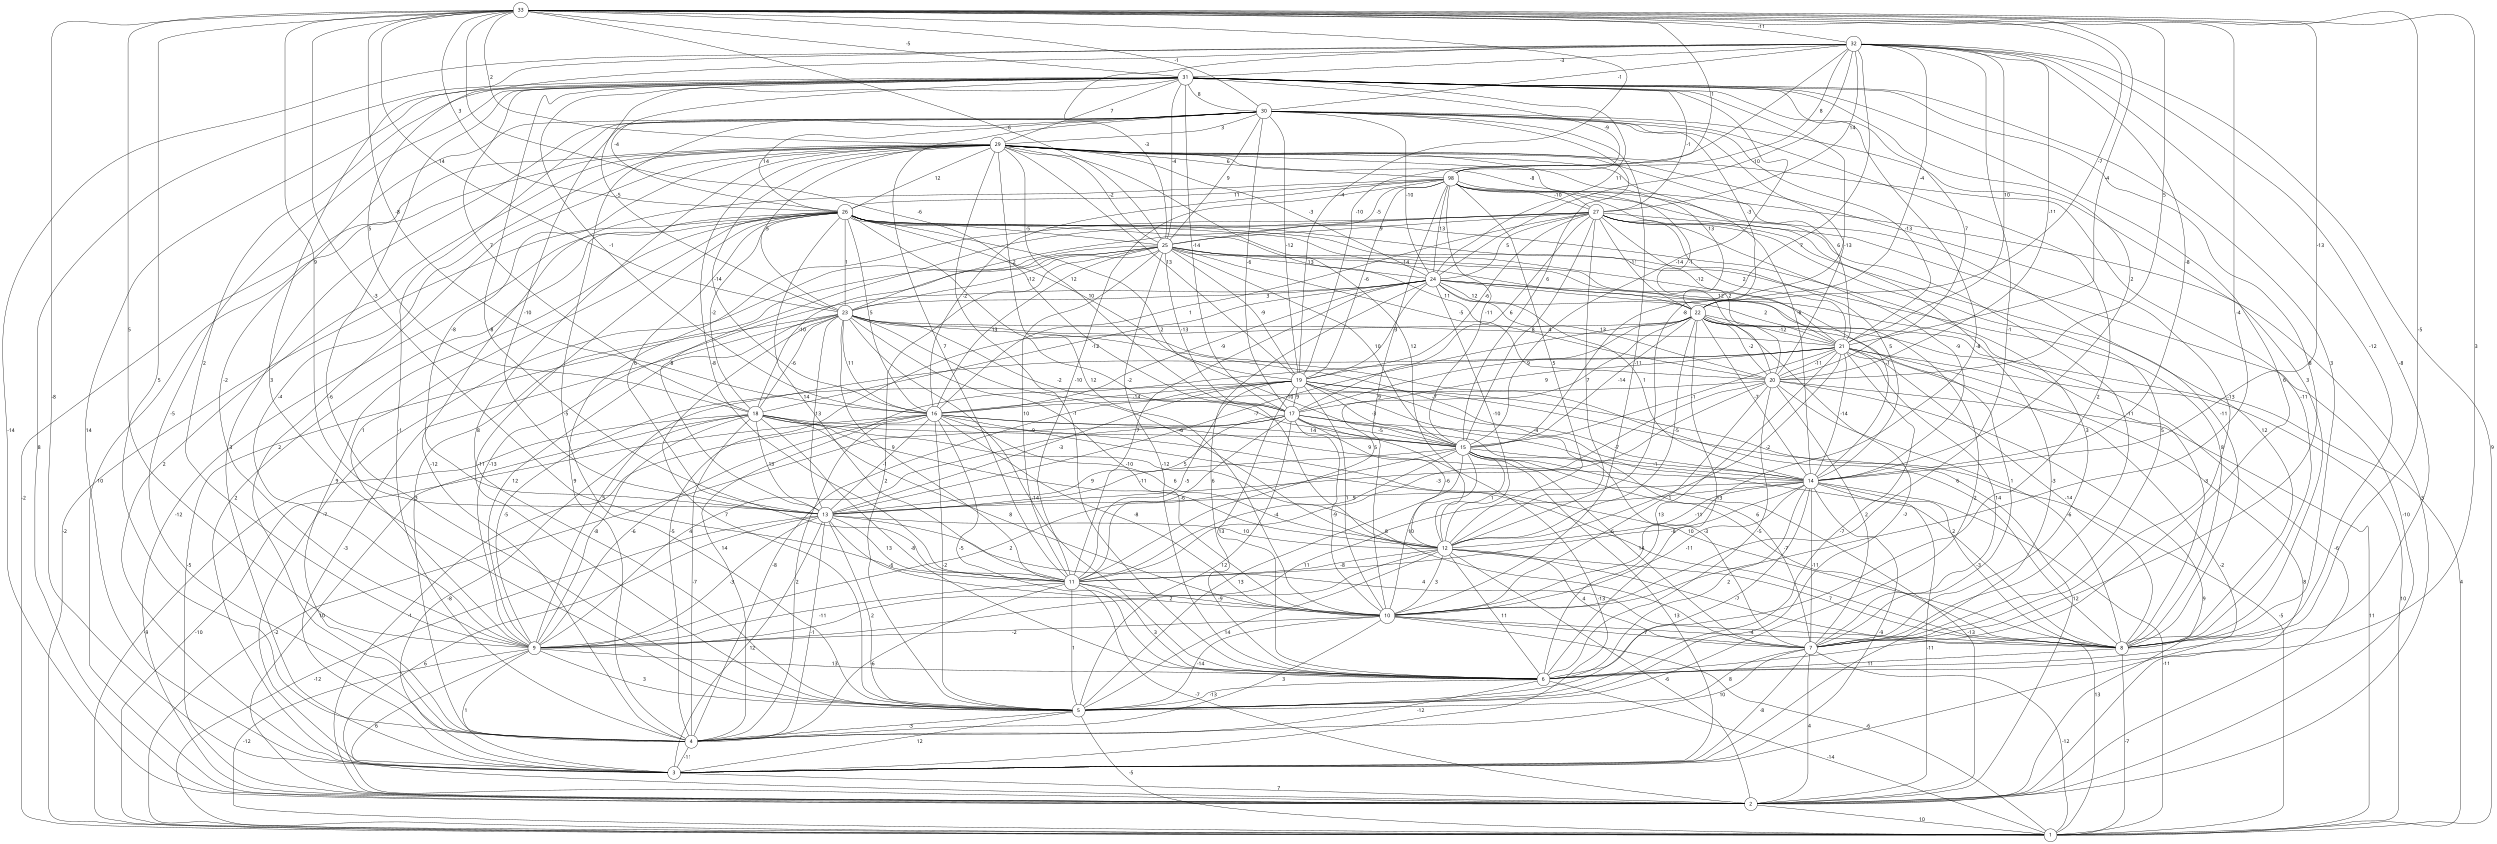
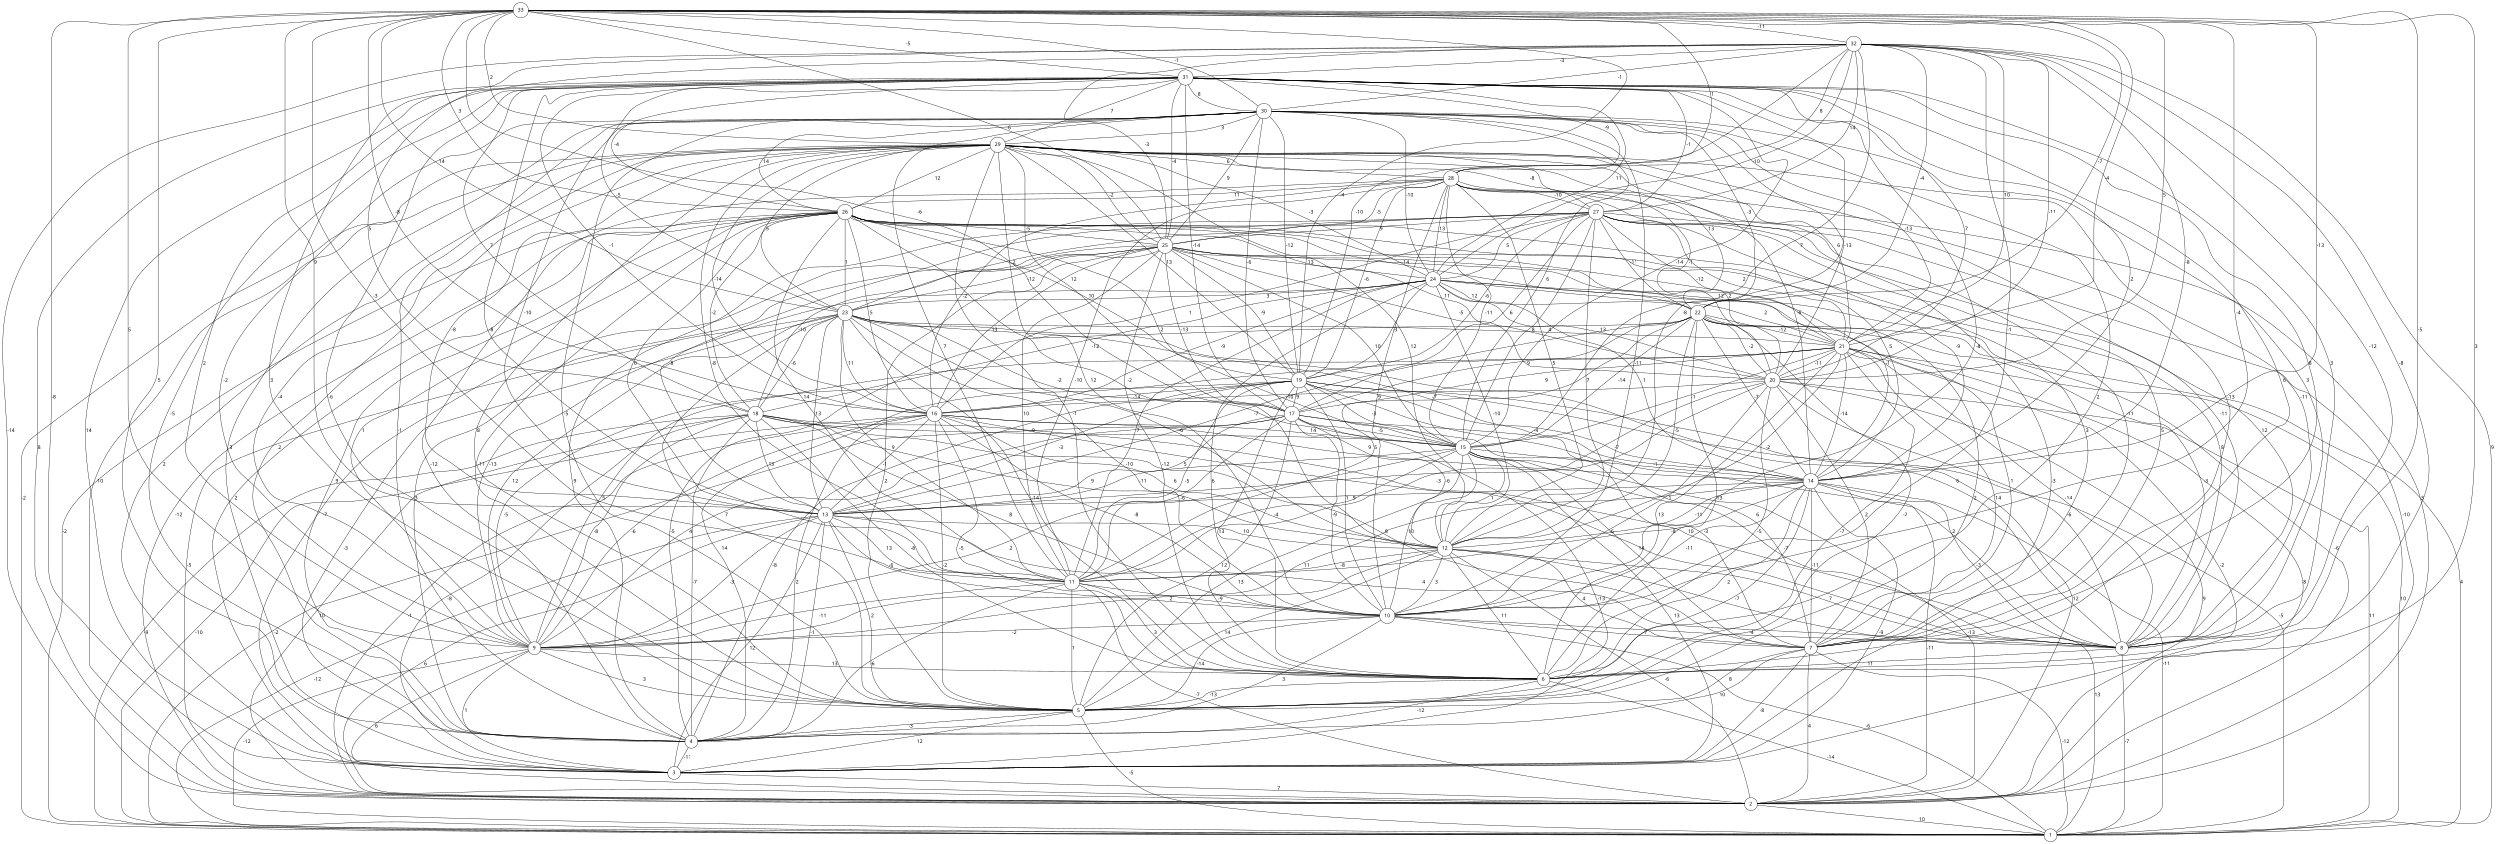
  graph {
    fontname="Noto Sans"
    node [fontname="Noto Sans" shape=circle]
    edge [fontname="Noto Sans"]
    33
    3
    4
    6
    8
    9
    10
    11
    13
    14
    16
    17
    19
    20
    21
    22
    23
    25
    26
-   28 [label=98]
+   28
    29
    30
    31
    32
    2
    1
    5
    7
    12
    15
    18
    24
    27
    33 -- 3 [label=-8]
    33 -- 4 [label=5]
    33 -- 6 [label=3]
    33 -- 8 [label=-5]
    33 -- 9 [label=5]
    33 -- 10 [label=-4]
    33 -- 11 [label=-3]
    33 -- 13 [label=9]
    33 -- 14 [label=-13]
    33 -- 16 [label=-8]
    33 -- 17 [label=-6]
    33 -- 19 [label=-4]
    33 -- 20 [label=5]
    33 -- 21 [label=-4]
    33 -- 22 [label=-7]
    33 -- 23 [label=14]
    33 -- 25 [label=-6]
    33 -- 26 [label=3]
    33 -- 28 [label=1]
    33 -- 29 [label=2]
    33 -- 30 [label=-1]
    33 -- 31 [label=-5]
    33 -- 32 [label=-11]
    3 -- 2 [label=7]
    4 -- 3 [label=-11]
    6 -- 4 [label=-12]
    6 -- 1 [label=-14]
    6 -- 5 [label=-13]
    8 -- 6 [label=11]
    8 -- 1 [label=-7]
    9 -- 3 [label=1]
    9 -- 6 [label=13]
    9 -- 2 [label=6]
    9 -- 1 [label=-12]
    9 -- 5 [label=3]
    10 -- 4 [label=3]
    10 -- 8 [label=-4]
    10 -- 9 [label=-2]
    10 -- 1 [label=-6]
    10 -- 5 [label=-14]
    10 -- 7 [label=-7]
    11 -- 4 [label=-6]
    11 -- 6 [label=3]
    11 -- 9 [label=-11]
    11 -- 10 [label=-9]
    11 -- 2 [label=-7]
    11 -- 5 [label=1]
    13 -- 3 [label=12]
    13 -- 4 [label=-1]
    13 -- 8 [label=4]
    13 -- 9 [label=-3]
    13 -- 10 [label=-6]
    13 -- 11 [label=13]
    13 -- 2 [label=6]
    13 -- 1 [label=-12]
    13 -- 5 [label=2]
    13 -- 12 [label=10]
    14 -- 3 [label=-9]
    14 -- 6 [label=2]
    14 -- 8 [label=-3]
    14 -- 9 [label=11]
    14 -- 10 [label=-11]
    14 -- 11 [label=-8]
    14 -- 13 [label=9]
    14 -- 2 [label=-11]
    14 -- 1 [label=-11]
    14 -- 5 [label=-7]
    14 -- 7 [label=-11]
    14 -- 12 [label=-11]
    16 -- 4 [label=2]
    16 -- 6 [label=-5]
    16 -- 8 [label=-6]
    16 -- 9 [label=-6]
    16 -- 10 [label=-8]
    16 -- 13 [label=-1]
    16 -- 14 [label=9]
    16 -- 2 [label=-1]
    16 -- 1 [label=-10]
    16 -- 5 [label=-2]
    16 -- 12 [label=6]
    16 -- 15 [label=14]
    17 -- 3 [label=-13]
    17 -- 8 [label=2]
    17 -- 9 [label=4]
    17 -- 10 [label=-9]
    17 -- 11 [label=-6]
    17 -- 13 [label=5]
    17 -- 1 [label=-2]
    17 -- 5 [label=12]
    17 -- 7 [label=-3]
    17 -- 12 [label=-6]
    17 -- 15 [label=-5]
    19 -- 4 [label=-8]
    19 -- 6 [label=13]
    19 -- 9 [label=-5]
    19 -- 10 [label=1]
    19 -- 11 [label=-5]
    19 -- 13 [label=-3]
    19 -- 14 [label=-4]
    19 -- 16 [label=-14]
    19 -- 17 [label=9]
    19 -- 2 [label=12]
    19 -- 1 [label=-5]
    19 -- 7 [label=6]
    19 -- 15 [label=-3]
    20 -- 6 [label=-5]
    20 -- 8 [label=-6]
    20 -- 10 [label=1]
    20 -- 11 [label=-3]
    20 -- 13 [label=-7]
    20 -- 16 [label=-10]
    20 -- 2 [label=9]
    20 -- 1 [label=11]
    20 -- 7 [label=2]
    21 -- 3 [label=-2]
    21 -- 4 [label=14]
    21 -- 6 [label=13]
    21 -- 8 [label=-14]
    21 -- 9 [label=5]
    21 -- 14 [label=-14]
    21 -- 17 [label=9]
    21 -- 20 [label=-11]
    21 -- 2 [label=8]
    21 -- 1 [label=10]
    21 -- 5 [label=-7]
    21 -- 7 [label=14]
    21 -- 12 [label=-2]
    21 -- 15 [label=-1]
    22 -- 4 [label=-5]
    22 -- 6 [label=13]
    22 -- 8 [label=-3]
    22 -- 11 [label=5]
    22 -- 13 [label=-7]
    22 -- 14 [label=-7]
    22 -- 17 [label=9]
    22 -- 20 [label=-2]
    22 -- 21 [label=-12]
    22 -- 1 [label=4]
    22 -- 5 [label=-2]
    22 -- 7 [label=1]
    22 -- 12 [label=-5]
    22 -- 15 [label=-14]
    23 -- 3 [label=-3]
    23 -- 6 [label=-14]
    23 -- 8 [label=6]
    23 -- 9 [label=12]
    23 -- 10 [label=-10]
    23 -- 11 [label=9]
    23 -- 13 [label=13]
    23 -- 14 [label=-7]
    23 -- 16 [label=11]
    23 -- 21 [label=4]
    23 -- 2 [label=-5]
    23 -- 5 [label=7]
    23 -- 12 [label=-6]
    23 -- 15 [label=-2]
    23 -- 18 [label=-6]
    25 -- 3 [label=-7]
    25 -- 4 [label=3]
    25 -- 6 [label=-12]
    25 -- 8 [label=8]
    25 -- 11 [label=10]
    25 -- 14 [label=-1]
    25 -- 16 [label=13]
    25 -- 17 [label=-13]
    25 -- 19 [label=-9]
    25 -- 20 [label=-5]
    25 -- 21 [label=12]
    25 -- 23 [label=-12]
    25 -- 5 [label=2]
    25 -- 15 [label=10]
    25 -- 18 [label=-10]
    25 -- 24 [label=13]
    26 -- 3 [label=2]
    26 -- 4 [label=9]
    26 -- 9 [label=1]
    26 -- 11 [label=14]
    26 -- 13 [label=6]
    26 -- 14 [label=5]
    26 -- 16 [label=5]
    26 -- 19 [label=10]
    26 -- 20 [label=11]
    26 -- 21 [label=-12]
    26 -- 22 [label=14]
    26 -- 23 [label=1]
    26 -- 25 [label=-5]
    26 -- 2 [label=-12]
    26 -- 1 [label=-2]
    26 -- 5 [label=-11]
    26 -- 7 [label=3]
    26 -- 12 [label=-2]
    26 -- 15 [label=2]
    26 -- 18 [label=-2]
    28 -- 3 [label=-3]
    28 -- 4 [label=-12]
    28 -- 8 [label=-11]
    28 -- 10 [label=9]
    28 -- 11 [label=-10]
    28 -- 16 [label=-2]
    28 -- 19 [label=-6]
    28 -- 25 [label=-5]
    28 -- 26 [label=11]
    28 -- 2 [label=3]
    28 -- 7 [label=-11]
    28 -- 12 [label=5]
    28 -- 15 [label=-11]
    28 -- 24 [label=13]
    28 -- 27 [label=-10]
    29 -- 3 [label=2]
    29 -- 4 [label=2]
    29 -- 6 [label=-1]
    29 -- 8 [label=-11]
    29 -- 9 [label=-4]
    29 -- 10 [label=12]
    29 -- 11 [label=-8]
    29 -- 13 [label=-8]
    29 -- 14 [label=-6]
    29 -- 16 [label=-14]
    29 -- 17 [label=12]
    29 -- 19 [label=13]
    29 -- 20 [label=-1]
    29 -- 21 [label=6]
    29 -- 22 [label=13]
    29 -- 23 [label=5]
    29 -- 25 [label=-2]
    29 -- 26 [label=12]
    29 -- 28 [label=6]
    29 -- 2 [label=10]
    29 -- 1 [label=-2]
    29 -- 5 [label=8]
    29 -- 7 [label=-13]
    29 -- 12 [label=12]
    29 -- 24 [label=-3]
    29 -- 27 [label=-8]
    30 -- 3 [label=3]
    30 -- 4 [label=-1]
    30 -- 6 [label=2]
    30 -- 8 [label=3]
    30 -- 9 [label=-2]
    30 -- 10 [label=-11]
    30 -- 11 [label=7]
    30 -- 13 [label=-10]
    30 -- 17 [label=-6]
    30 -- 19 [label=-12]
    30 -- 20 [label=-13]
    30 -- 21 [label=-13]
    30 -- 22 [label=-3]
    30 -- 25 [label=9]
    30 -- 26 [label=14]
    30 -- 29 [label=3]
    30 -- 5 [label=-5]
    30 -- 15 [label=6]
    30 -- 24 [label=-10]
    31 -- 3 [label=14]
    31 -- 4 [label=-5]
    31 -- 6 [label=6]
    31 -- 8 [label=3]
    31 -- 9 [label=2]
    31 -- 10 [label=-8]
    31 -- 11 [label=-8]
    31 -- 14 [label=2]
    31 -- 16 [label=-1]
    31 -- 17 [label=-14]
    31 -- 20 [label=7]
    31 -- 23 [label=-5]
    31 -- 25 [label=-4]
    31 -- 26 [label=-4]
    31 -- 28 [label=-9]
    31 -- 29 [label=7]
    31 -- 30 [label=8]
    31 -- 2 [label=8]
    31 -- 5 [label=-6]
    31 -- 7 [label=8]
    31 -- 12 [label=-8]
    31 -- 15 [label=-14]
    31 -- 18 [label=7]
    31 -- 24 [label=11]
    31 -- 27 [label=-1]
    32 -- 6 [label=-8]
    32 -- 8 [label=-12]
    32 -- 10 [label=-1]
    32 -- 14 [label=-8]
    32 -- 19 [label=-10]
    32 -- 20 [label=-11]
    32 -- 21 [label=10]
    32 -- 22 [label=-4]
    32 -- 25 [label=-3]
    32 -- 28 [label=8]
    32 -- 30 [label=-1]
    32 -- 31 [label=-3]
    32 -- 2 [label=-14]
    32 -- 1 [label=9]
    32 -- 5 [label=3]
    32 -- 15 [label=7]
    32 -- 18 [label=5]
    32 -- 24 [label=-10]
    32 -- 27 [label=14]
    2 -- 1 [label=10]
    5 -- 3 [label=12]
    5 -- 4 [label=-3]
    5 -- 1 [label=-5]
    7 -- 3 [label=-8]
    7 -- 4 [label=10]
    7 -- 2 [label=4]
    7 -- 1 [label=-12]
    7 -- 5 [label=8]
    12 -- 6 [label=11]
    12 -- 8 [label=7]
    12 -- 9 [label=2]
    12 -- 10 [label=3]
    12 -- 11 [label=-8]
    12 -- 2 [label=-6]
    12 -- 1 [label=13]
    12 -- 5 [label=14]
    12 -- 7 [label=4]
    15 -- 3 [label=13]
    15 -- 8 [label=-7]
    15 -- 9 [label=2]
    15 -- 10 [label=10]
    15 -- 11 [label=-4]
    15 -- 13 [label=-11]
    15 -- 14 [label=-1]
    15 -- 2 [label=-13]
    15 -- 5 [label=13]
    15 -- 7 [label=14]
    15 -- 12 [label=1]
    18 -- 3 [label=-8]
    18 -- 4 [label=-7]
    18 -- 6 [label=-8]
    18 -- 8 [label=10]
    18 -- 9 [label=-8]
    18 -- 10 [label=8]
    18 -- 13 [label=13]
    18 -- 2 [label=10]
    18 -- 1 [label=-9]
    18 -- 7 [label=8]
    18 -- 12 [label=9]
    18 -- 15 [label=-9]
    24 -- 6 [label=6]
    24 -- 9 [label=-13]
    24 -- 11 [label=7]
    24 -- 14 [label=1]
    24 -- 16 [label=-9]
    24 -- 19 [label=-3]
    24 -- 20 [label=13]
    24 -- 21 [label=2]
    24 -- 22 [label=12]
    24 -- 23 [label=3]
    24 -- 2 [label=-6]
    24 -- 5 [label=2]
    24 -- 12 [label=-10]
    24 -- 18 [label=-12]
    27 -- 4 [label=9]
    27 -- 8 [label=12]
    27 -- 13 [label=8]
    27 -- 14 [label=-9]
    27 -- 16 [label=1]
    27 -- 17 [label=6]
    27 -- 19 [label=-6]
    27 -- 20 [label=2]
    27 -- 21 [label=2]
    27 -- 22 [label=-11]
    27 -- 23 [label=2]
    27 -- 25 [label=9]
    27 -- 2 [label=-10]
    27 -- 7 [label=5]
    27 -- 12 [label=7]
    27 -- 15 [label=8]
    27 -- 24 [label=5]
  }
